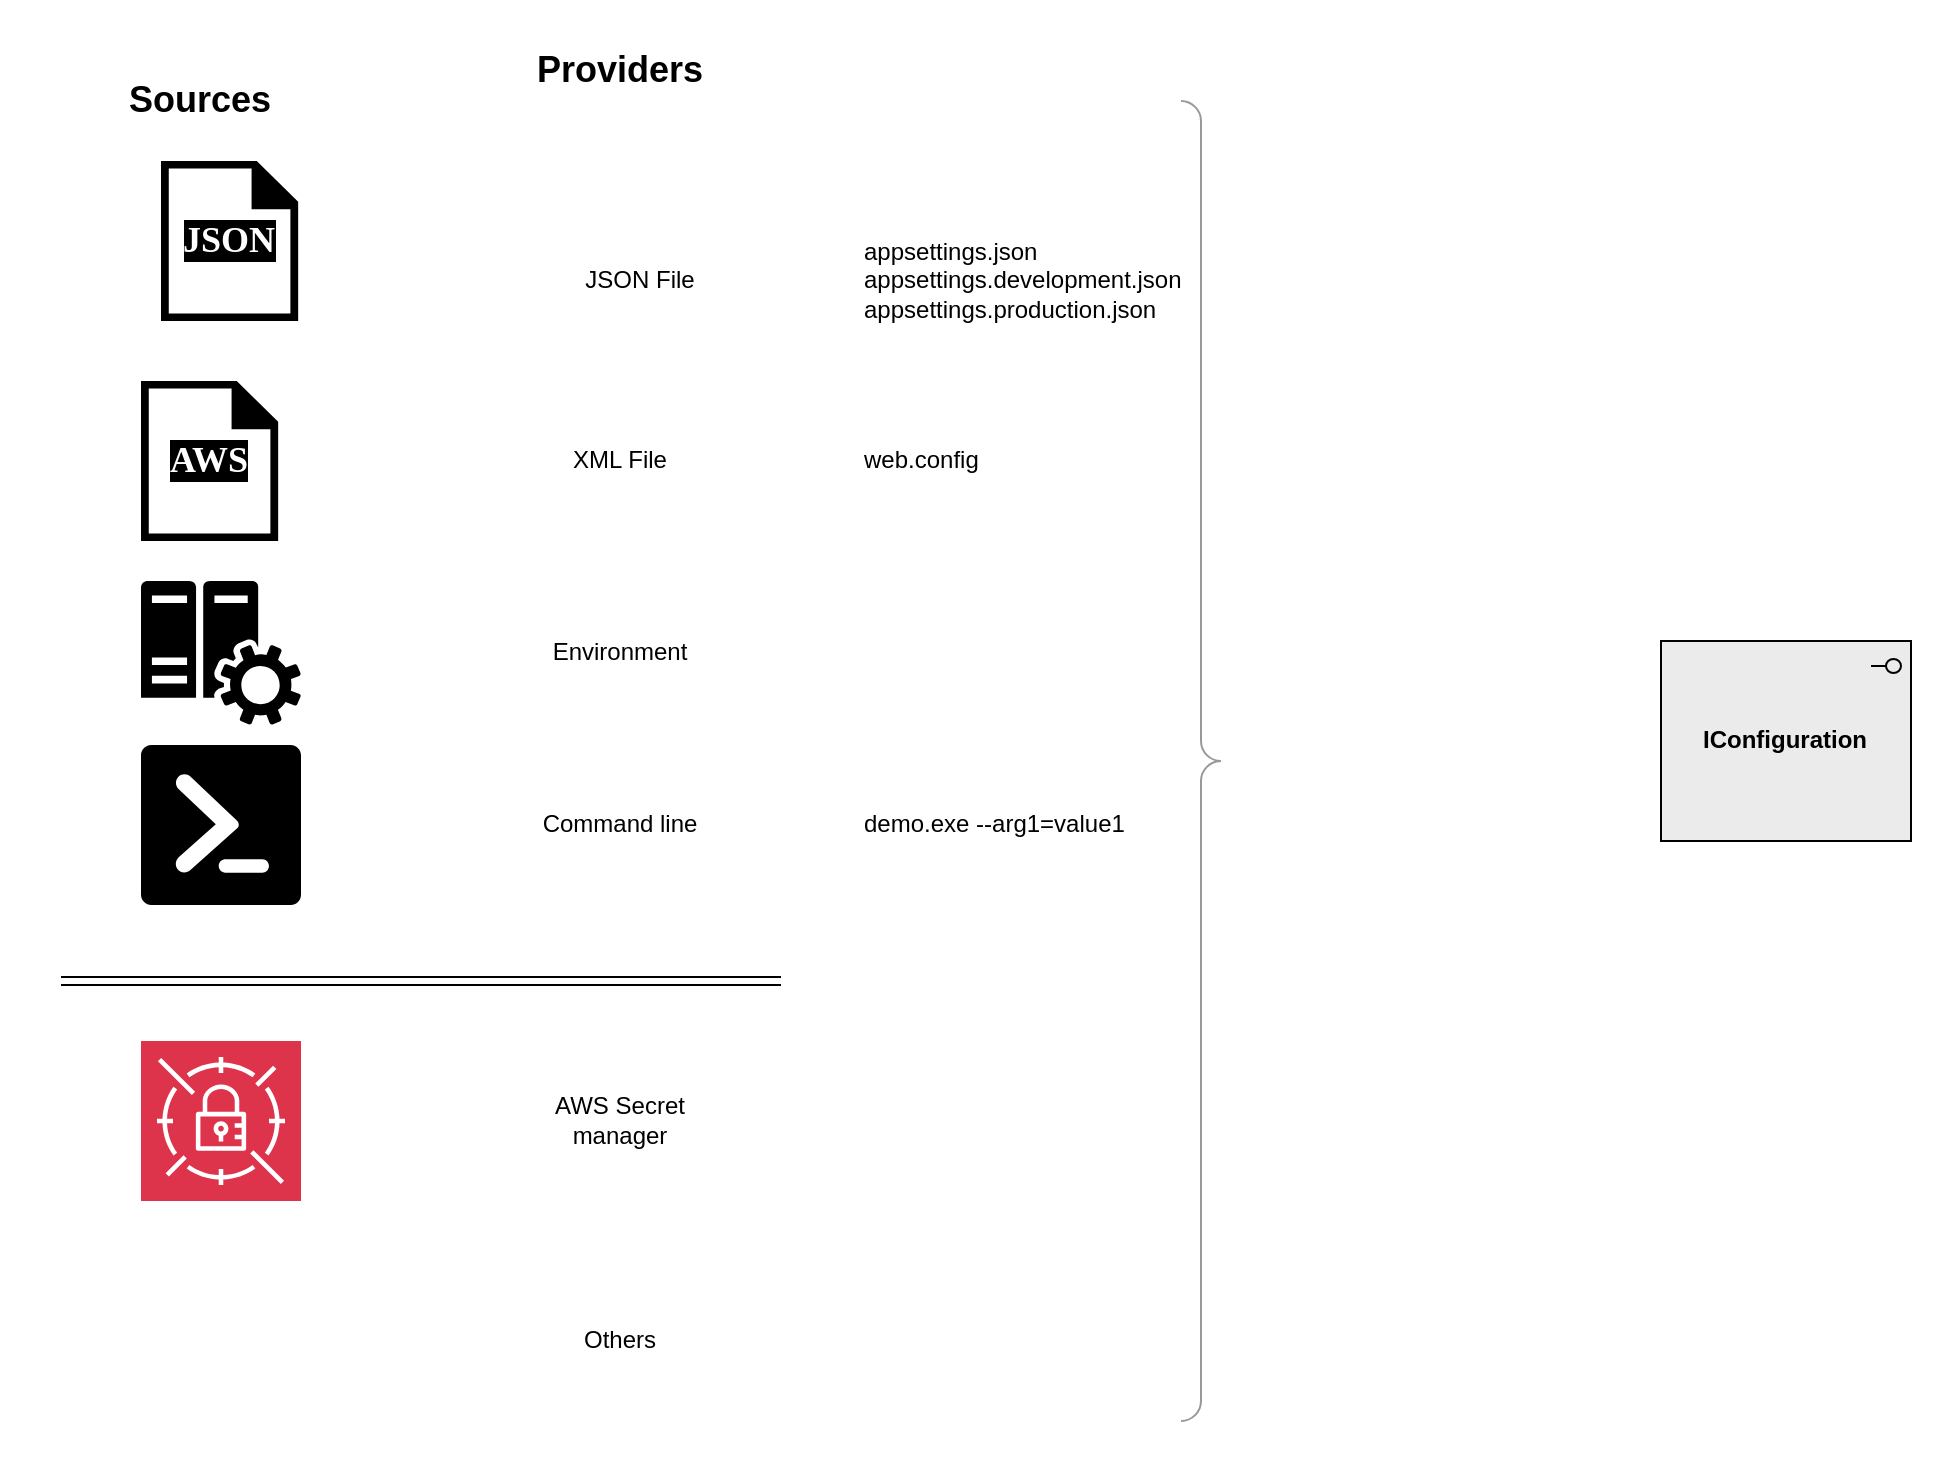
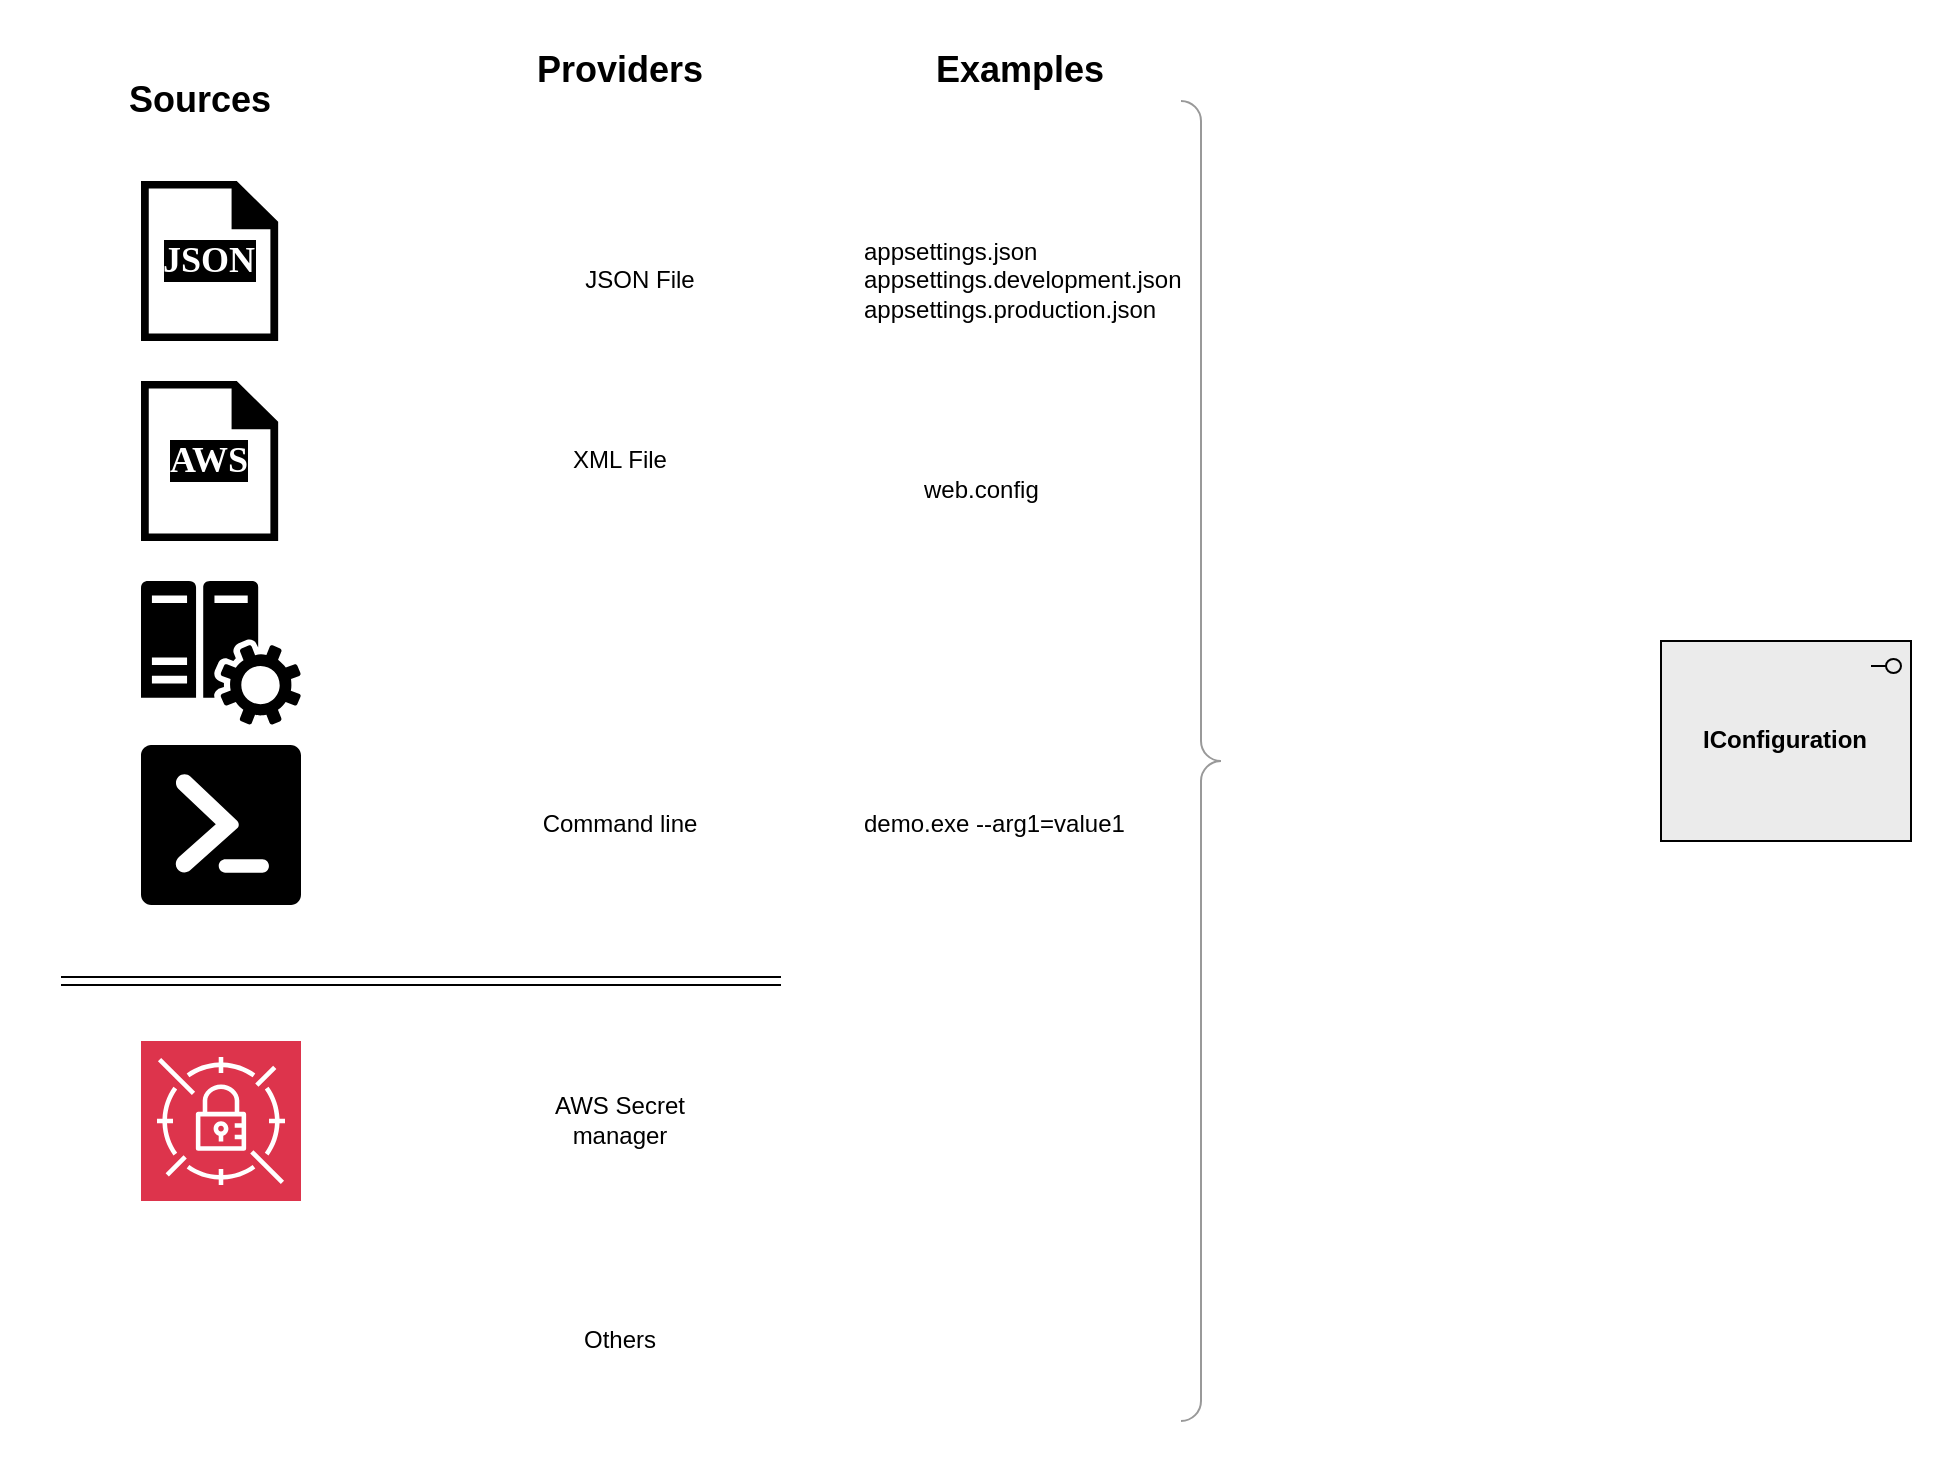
  <mxCell id="0" />
  <mxCell id="1" parent="0" />
- <mxCell id="2" value="JSON" style="sketch=0;pointerEvents=1;shadow=0;dashed=0;html=1;strokeColor=none;fillColor=#000000;labelPosition=center;verticalLabelPosition=middle;verticalAlign=middle;outlineConnect=0;align=center;shape=mxgraph.office.concepts.document_blank;labelBackgroundColor=#000000;fontColor=#FFFFFF;labelBorderColor=none;fontFamily=Tahoma;fontStyle=1;fontSize=18;aspect=fixed;" parent="1" vertex="1"><mxGeometry x="80" y="80" width="68.58" height="80" as="geometry" /></mxCell>
+ <mxCell id="2" value="JSON" style="sketch=0;pointerEvents=1;shadow=0;dashed=0;html=1;strokeColor=none;fillColor=#000000;labelPosition=center;verticalLabelPosition=middle;verticalAlign=middle;outlineConnect=0;align=center;shape=mxgraph.office.concepts.document_blank;labelBackgroundColor=#000000;fontColor=#FFFFFF;labelBorderColor=none;fontFamily=Tahoma;fontStyle=1;fontSize=18;aspect=fixed;" parent="1" vertex="1"><mxGeometry x="70" y="90" width="68.58" height="80" as="geometry" /></mxCell>
  <mxCell id="3" value="AWS" style="sketch=0;pointerEvents=1;shadow=0;dashed=0;html=1;strokeColor=none;fillColor=#000000;labelPosition=center;verticalLabelPosition=middle;verticalAlign=middle;outlineConnect=0;align=center;shape=mxgraph.office.concepts.document_blank;labelBackgroundColor=#000000;fontColor=#FFFFFF;labelBorderColor=none;fontFamily=Tahoma;fontStyle=1;fontSize=18;aspect=fixed;" parent="1" vertex="1"><mxGeometry x="70" y="190" width="68.58" height="80" as="geometry" /></mxCell>
  <mxCell id="4" value="" style="sketch=0;points=[[0,0,0],[0.25,0,0],[0.5,0,0],[0.75,0,0],[1,0,0],[0,1,0],[0.25,1,0],[0.5,1,0],[0.75,1,0],[1,1,0],[0,0.25,0],[0,0.5,0],[0,0.75,0],[1,0.25,0],[1,0.5,0],[1,0.75,0]];outlineConnect=0;fontColor=#232F3E;fillColor=#DD344C;strokeColor=#ffffff;dashed=0;verticalLabelPosition=bottom;verticalAlign=top;align=center;html=1;fontSize=12;fontStyle=0;aspect=fixed;shape=mxgraph.aws4.resourceIcon;resIcon=mxgraph.aws4.secrets_manager;" parent="1" vertex="1"><mxGeometry x="70" y="520" width="80" height="80" as="geometry" /></mxCell>
  <mxCell id="5" value="" style="sketch=0;pointerEvents=1;shadow=0;dashed=0;html=1;strokeColor=none;labelPosition=center;verticalLabelPosition=bottom;verticalAlign=top;align=center;fillColor=#000000;shape=mxgraph.mscae.oms.config_assessment;aspect=fixed;" parent="1" vertex="1"><mxGeometry x="70" y="290" width="80" height="72" as="geometry" /></mxCell>
  <mxCell id="6" value="" style="sketch=0;pointerEvents=1;shadow=0;dashed=0;html=1;strokeColor=none;fillColor=#000000;labelPosition=center;verticalLabelPosition=bottom;verticalAlign=top;outlineConnect=0;align=center;shape=mxgraph.office.concepts.powershell;aspect=fixed;" parent="1" vertex="1"><mxGeometry x="70" y="372" width="80" height="80" as="geometry" /></mxCell>
  <mxCell id="7" value="" style="shape=image;html=1;verticalAlign=top;verticalLabelPosition=bottom;labelBackgroundColor=#ffffff;imageAspect=0;aspect=fixed;image=https://cdn2.iconfinder.com/data/icons/web-development-and-studio/512/52_Imagination_imaginative_imagine_idea_process_creative_skills_process-128.png" parent="1" vertex="1"><mxGeometry x="70" y="620" width="80" height="80" as="geometry" /></mxCell>
  <mxCell id="8" value="Sources" style="text;html=1;align=center;verticalAlign=middle;whiteSpace=wrap;rounded=0;fontStyle=1;fontSize=18;" parent="1" vertex="1"><mxGeometry x="20" y="35" width="160" height="30" as="geometry" /></mxCell>
  <mxCell id="9" value="appsettings.json&lt;div&gt;appsettings.development.json&lt;/div&gt;&lt;div&gt;appsettings.production.json&lt;/div&gt;" style="text;html=1;align=left;verticalAlign=middle;whiteSpace=wrap;rounded=0;" parent="1" vertex="1"><mxGeometry x="430" y="125" width="60" height="30" as="geometry" /></mxCell>
  <mxCell id="10" value="Providers" style="text;html=1;align=center;verticalAlign=middle;whiteSpace=wrap;rounded=0;fontStyle=1;fontSize=18;" parent="1" vertex="1"><mxGeometry x="230" y="20" width="160" height="30" as="geometry" /></mxCell>
  <mxCell id="11" value="XML File" style="text;html=1;align=center;verticalAlign=middle;whiteSpace=wrap;rounded=0;" parent="1" vertex="1"><mxGeometry x="280" y="215" width="60" height="30" as="geometry" /></mxCell>
- <mxCell id="12" value="Environment" style="text;html=1;align=center;verticalAlign=middle;whiteSpace=wrap;rounded=0;" parent="1" vertex="1"><mxGeometry x="280" y="311" width="60" height="30" as="geometry" /></mxCell>
  <mxCell id="13" value="Command line" style="text;html=1;align=center;verticalAlign=middle;whiteSpace=wrap;rounded=0;" parent="1" vertex="1"><mxGeometry x="270" y="397" width="80" height="30" as="geometry" /></mxCell>
  <mxCell id="14" value="AWS Secret manager" style="text;html=1;align=center;verticalAlign=middle;whiteSpace=wrap;rounded=0;" parent="1" vertex="1"><mxGeometry x="270" y="545" width="80" height="30" as="geometry" /></mxCell>
  <mxCell id="15" value="Others" style="text;html=1;align=center;verticalAlign=middle;whiteSpace=wrap;rounded=0;" parent="1" vertex="1"><mxGeometry x="270" y="655" width="80" height="30" as="geometry" /></mxCell>
  <mxCell id="16" value="" style="shape=link;html=1;rounded=0;" parent="1" edge="1"><mxGeometry width="100" relative="1" as="geometry"><mxPoint x="30" y="490" as="sourcePoint" /><mxPoint x="390" y="490" as="targetPoint" /></mxGeometry></mxCell>
  <mxCell id="17" value="" style="shape=image;html=1;verticalAlign=top;verticalLabelPosition=bottom;labelBackgroundColor=#ffffff;imageAspect=0;aspect=fixed;image=https://cdn2.iconfinder.com/data/icons/competitive-strategy-and-corporate-training/512/736_Efficiency_management_processing_productivity_project_Business_Management-128.png" parent="1" vertex="1"><mxGeometry x="646" y="316" width="128" height="128" as="geometry" /></mxCell>
  <mxCell id="18" value="" style="labelPosition=right;align=left;strokeWidth=1;shape=mxgraph.mockup.markup.curlyBrace;html=1;shadow=0;dashed=0;strokeColor=#999999;direction=north;flipH=1;" parent="1" vertex="1"><mxGeometry x="590" y="50" width="20" height="660" as="geometry" /></mxCell>
  <mxCell id="19" value="IConfiguration" style="html=1;outlineConnect=0;whiteSpace=wrap;fillColor=#EBEBEB;shape=mxgraph.archimate3.application;appType=interface;archiType=square;fontStyle=1" parent="1" vertex="1"><mxGeometry x="830" y="320" width="125" height="100" as="geometry" /></mxCell>
+ <mxCell id="20" value="Examples" style="text;html=1;align=center;verticalAlign=middle;whiteSpace=wrap;rounded=0;fontStyle=1;fontSize=18;" vertex="1" parent="1"><mxGeometry x="430" y="20" width="160" height="30" as="geometry" /></mxCell>
  <mxCell id="21" value="JSON File" style="text;html=1;align=center;verticalAlign=middle;whiteSpace=wrap;rounded=0;" vertex="1" parent="1"><mxGeometry x="290" y="125" width="60" height="30" as="geometry" /></mxCell>
- <mxCell id="22" value="web.config" style="text;html=1;align=left;verticalAlign=middle;whiteSpace=wrap;rounded=0;" vertex="1" parent="1"><mxGeometry x="430" y="215" width="60" height="30" as="geometry" /></mxCell>
+ <mxCell id="22" value="web.config" style="text;html=1;align=left;verticalAlign=middle;whiteSpace=wrap;rounded=0;" vertex="1" parent="1"><mxGeometry x="460" y="230" width="60" height="30" as="geometry" /></mxCell>
  <mxCell id="23" value="demo.exe --arg1=value1" style="text;html=1;align=left;verticalAlign=middle;whiteSpace=wrap;rounded=0;" vertex="1" parent="1"><mxGeometry x="430" y="397" width="150" height="30" as="geometry" /></mxCell>
